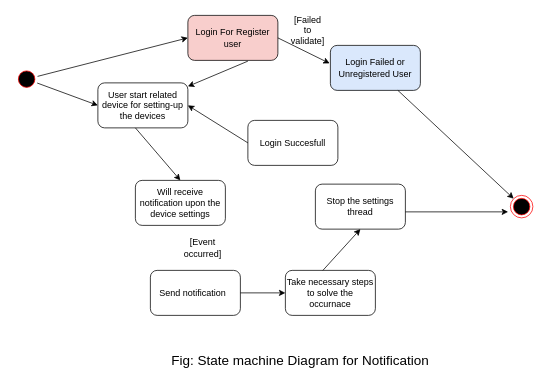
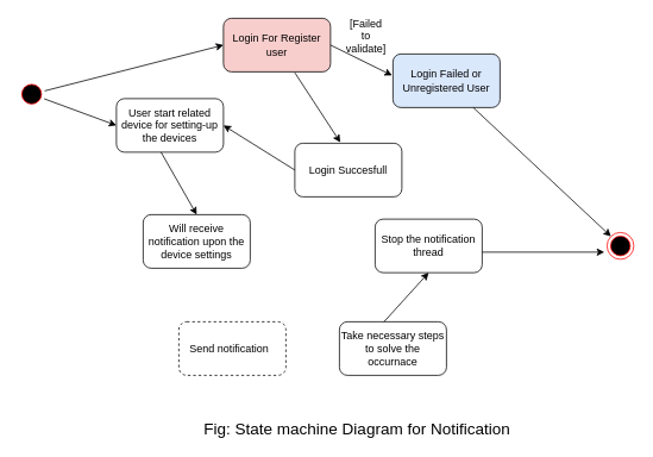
  <mxCell id="0" />
  <mxCell id="1" parent="0" />
  <mxCell id="2" value="" style="ellipse;html=1;shape=startState;fillColor=#000000;strokeColor=#ff0000;" parent="1" vertex="1"><mxGeometry x="20" y="90" width="30" height="30" as="geometry" /></mxCell>
  <mxCell id="3" value="" style="ellipse;html=1;shape=endState;fillColor=#000000;strokeColor=#ff0000;" parent="1" vertex="1"><mxGeometry x="680" y="260" width="30" height="30" as="geometry" /></mxCell>
  <mxCell id="4" value="User start related device for setting-up the devices" style="rounded=1;whiteSpace=wrap;html=1;" vertex="1" parent="1"><mxGeometry x="130" y="110" width="120" height="60" as="geometry" /></mxCell>
  <mxCell id="5" value="" style="endArrow=classic;html=1;entryX=0;entryY=0.5;entryDx=0;entryDy=0;" edge="1" parent="1" source="2"><mxGeometry width="50" height="50" relative="1" as="geometry"><mxPoint x="50" y="140" as="sourcePoint" /><mxPoint x="130" y="140" as="targetPoint" /></mxGeometry></mxCell>
  <mxCell id="6" value="Login For Register user" style="rounded=1;whiteSpace=wrap;html=1;fillColor=#f8cecc;" vertex="1" parent="1"><mxGeometry x="250" y="20" width="120" height="60" as="geometry" /></mxCell>
  <mxCell id="7" value="" style="endArrow=classic;html=1;entryX=0;entryY=0.5;entryDx=0;entryDy=0;" edge="1" parent="1" source="2" target="6"><mxGeometry width="50" height="50" relative="1" as="geometry"><mxPoint x="370" y="290" as="sourcePoint" /><mxPoint x="420" y="240" as="targetPoint" /></mxGeometry></mxCell>
  <mxCell id="8" value="Login Failed or Unregistered User" style="rounded=1;whiteSpace=wrap;html=1;fillColor=#dae8fc;" vertex="1" parent="1"><mxGeometry x="440" y="60" width="120" height="60" as="geometry" /></mxCell>
  <mxCell id="9" value="" style="endArrow=classic;html=1;entryX=0;entryY=0;entryDx=0;entryDy=0;exitX=0.75;exitY=1;exitDx=0;exitDy=0;" edge="1" parent="1" source="8" target="3"><mxGeometry width="50" height="50" relative="1" as="geometry"><mxPoint x="370" y="290" as="sourcePoint" /><mxPoint x="420" y="240" as="targetPoint" /></mxGeometry></mxCell>
  <mxCell id="10" value="" style="endArrow=classic;html=1;exitX=1;exitY=0.5;exitDx=0;exitDy=0;entryX=-0.008;entryY=0.4;entryDx=0;entryDy=0;entryPerimeter=0;" edge="1" parent="1" source="6" target="8"><mxGeometry width="50" height="50" relative="1" as="geometry"><mxPoint x="370" y="290" as="sourcePoint" /><mxPoint x="420" y="240" as="targetPoint" /></mxGeometry></mxCell>
  <mxCell id="11" value="Login Succesfull" style="rounded=1;whiteSpace=wrap;html=1;" vertex="1" parent="1"><mxGeometry x="330" y="160" width="120" height="60" as="geometry" /></mxCell>
- <mxCell id="12" value="" style="endArrow=classic;html=1;exitX=0.667;exitY=1.017;exitDx=0;exitDy=0;exitPerimeter=0;" edge="1" parent="1" source="6" target="4"><mxGeometry width="50" height="50" relative="1" as="geometry"><mxPoint x="370" y="290" as="sourcePoint" /><mxPoint x="420" y="240" as="targetPoint" /></mxGeometry></mxCell>
+ <mxCell id="12" value="" style="endArrow=classic;html=1;exitX=0.667;exitY=1.017;exitDx=0;exitDy=0;exitPerimeter=0;entryX=0.425;entryY=-0.017;entryDx=0;entryDy=0;entryPerimeter=0;" edge="1" parent="1" source="6" target="11"><mxGeometry width="50" height="50" relative="1" as="geometry"><mxPoint x="370" y="290" as="sourcePoint" /><mxPoint x="420" y="240" as="targetPoint" /></mxGeometry></mxCell>
  <mxCell id="13" value="" style="endArrow=classic;html=1;entryX=1;entryY=0.5;entryDx=0;entryDy=0;exitX=0;exitY=0.5;exitDx=0;exitDy=0;" edge="1" parent="1" source="11" target="4"><mxGeometry width="50" height="50" relative="1" as="geometry"><mxPoint x="370" y="290" as="sourcePoint" /><mxPoint x="420" y="240" as="targetPoint" /></mxGeometry></mxCell>
- <mxCell id="14" value="Will receive notification upon the device settings" style="rounded=1;whiteSpace=wrap;html=1;" vertex="1" parent="1"><mxGeometry x="180" y="240" width="120" height="60" as="geometry" /></mxCell>
+ <mxCell id="14" value="Will receive notification upon the device settings" style="rounded=1;whiteSpace=wrap;html=1;" vertex="1" parent="1"><mxGeometry x="160" y="240" width="120" height="60" as="geometry" /></mxCell>
  <mxCell id="15" value="" style="endArrow=classic;html=1;exitX=0.417;exitY=1;exitDx=0;exitDy=0;exitPerimeter=0;entryX=0.5;entryY=0;entryDx=0;entryDy=0;" edge="1" parent="1" source="4" target="14"><mxGeometry width="50" height="50" relative="1" as="geometry"><mxPoint x="370" y="290" as="sourcePoint" /><mxPoint x="420" y="240" as="targetPoint" /></mxGeometry></mxCell>
  <mxCell id="16" value="[Failed to validate]" style="text;html=1;strokeColor=none;fillColor=none;align=center;verticalAlign=middle;whiteSpace=wrap;rounded=0;" vertex="1" parent="1"><mxGeometry x="390" y="30" width="40" height="20" as="geometry" /></mxCell>
- <mxCell id="17" value="Send notification &amp;nbsp;" style="rounded=1;whiteSpace=wrap;html=1;" vertex="1" parent="1"><mxGeometry x="200" y="360" width="120" height="60" as="geometry" /></mxCell>
- <mxCell id="18" value="[Event occurred]" style="text;html=1;strokeColor=none;fillColor=none;align=center;verticalAlign=middle;whiteSpace=wrap;rounded=0;" vertex="1" parent="1"><mxGeometry x="250" y="320" width="40" height="20" as="geometry" /></mxCell>
+ <mxCell id="17" value="Send notification &amp;nbsp;" style="rounded=1;whiteSpace=wrap;html=1;dashed=1;" vertex="1" parent="1"><mxGeometry x="200" y="360" width="120" height="60" as="geometry" /></mxCell>
  <mxCell id="19" value="Take necessary steps to solve the occurnace" style="rounded=1;whiteSpace=wrap;html=1;" vertex="1" parent="1"><mxGeometry x="380" y="360" width="120" height="60" as="geometry" /></mxCell>
- <mxCell id="20" value="" style="endArrow=classic;html=1;exitX=1;exitY=0.5;exitDx=0;exitDy=0;entryX=0;entryY=0.5;entryDx=0;entryDy=0;" edge="1" parent="1" source="17" target="19"><mxGeometry width="50" height="50" relative="1" as="geometry"><mxPoint x="370" y="290" as="sourcePoint" /><mxPoint x="420" y="240" as="targetPoint" /></mxGeometry></mxCell>
- <mxCell id="21" value="Stop the settings thread" style="rounded=1;whiteSpace=wrap;html=1;" vertex="1" parent="1"><mxGeometry x="420" y="245" width="120" height="60" as="geometry" /></mxCell>
+ <mxCell id="21" value="Stop the notification thread" style="rounded=1;whiteSpace=wrap;html=1;" vertex="1" parent="1"><mxGeometry x="420" y="245" width="120" height="60" as="geometry" /></mxCell>
  <mxCell id="22" value="" style="endArrow=classic;html=1;entryX=0.5;entryY=1;entryDx=0;entryDy=0;" edge="1" parent="1" target="21"><mxGeometry width="50" height="50" relative="1" as="geometry"><mxPoint x="430" y="360" as="sourcePoint" /><mxPoint x="420" y="240" as="targetPoint" /></mxGeometry></mxCell>
  <mxCell id="23" value="" style="endArrow=classic;html=1;entryX=-0.1;entryY=0.733;entryDx=0;entryDy=0;entryPerimeter=0;" edge="1" parent="1" target="3"><mxGeometry width="50" height="50" relative="1" as="geometry"><mxPoint x="540" y="282" as="sourcePoint" /><mxPoint x="420" y="240" as="targetPoint" /></mxGeometry></mxCell>
  <mxCell id="24" value="&lt;font style=&quot;font-size: 18px&quot;&gt;Fig: State machine Diagram for Notification&lt;/font&gt;" style="text;html=1;strokeColor=none;fillColor=none;align=center;verticalAlign=middle;whiteSpace=wrap;rounded=0;" vertex="1" parent="1"><mxGeometry x="220" y="470" width="360" height="20" as="geometry" /></mxCell>
